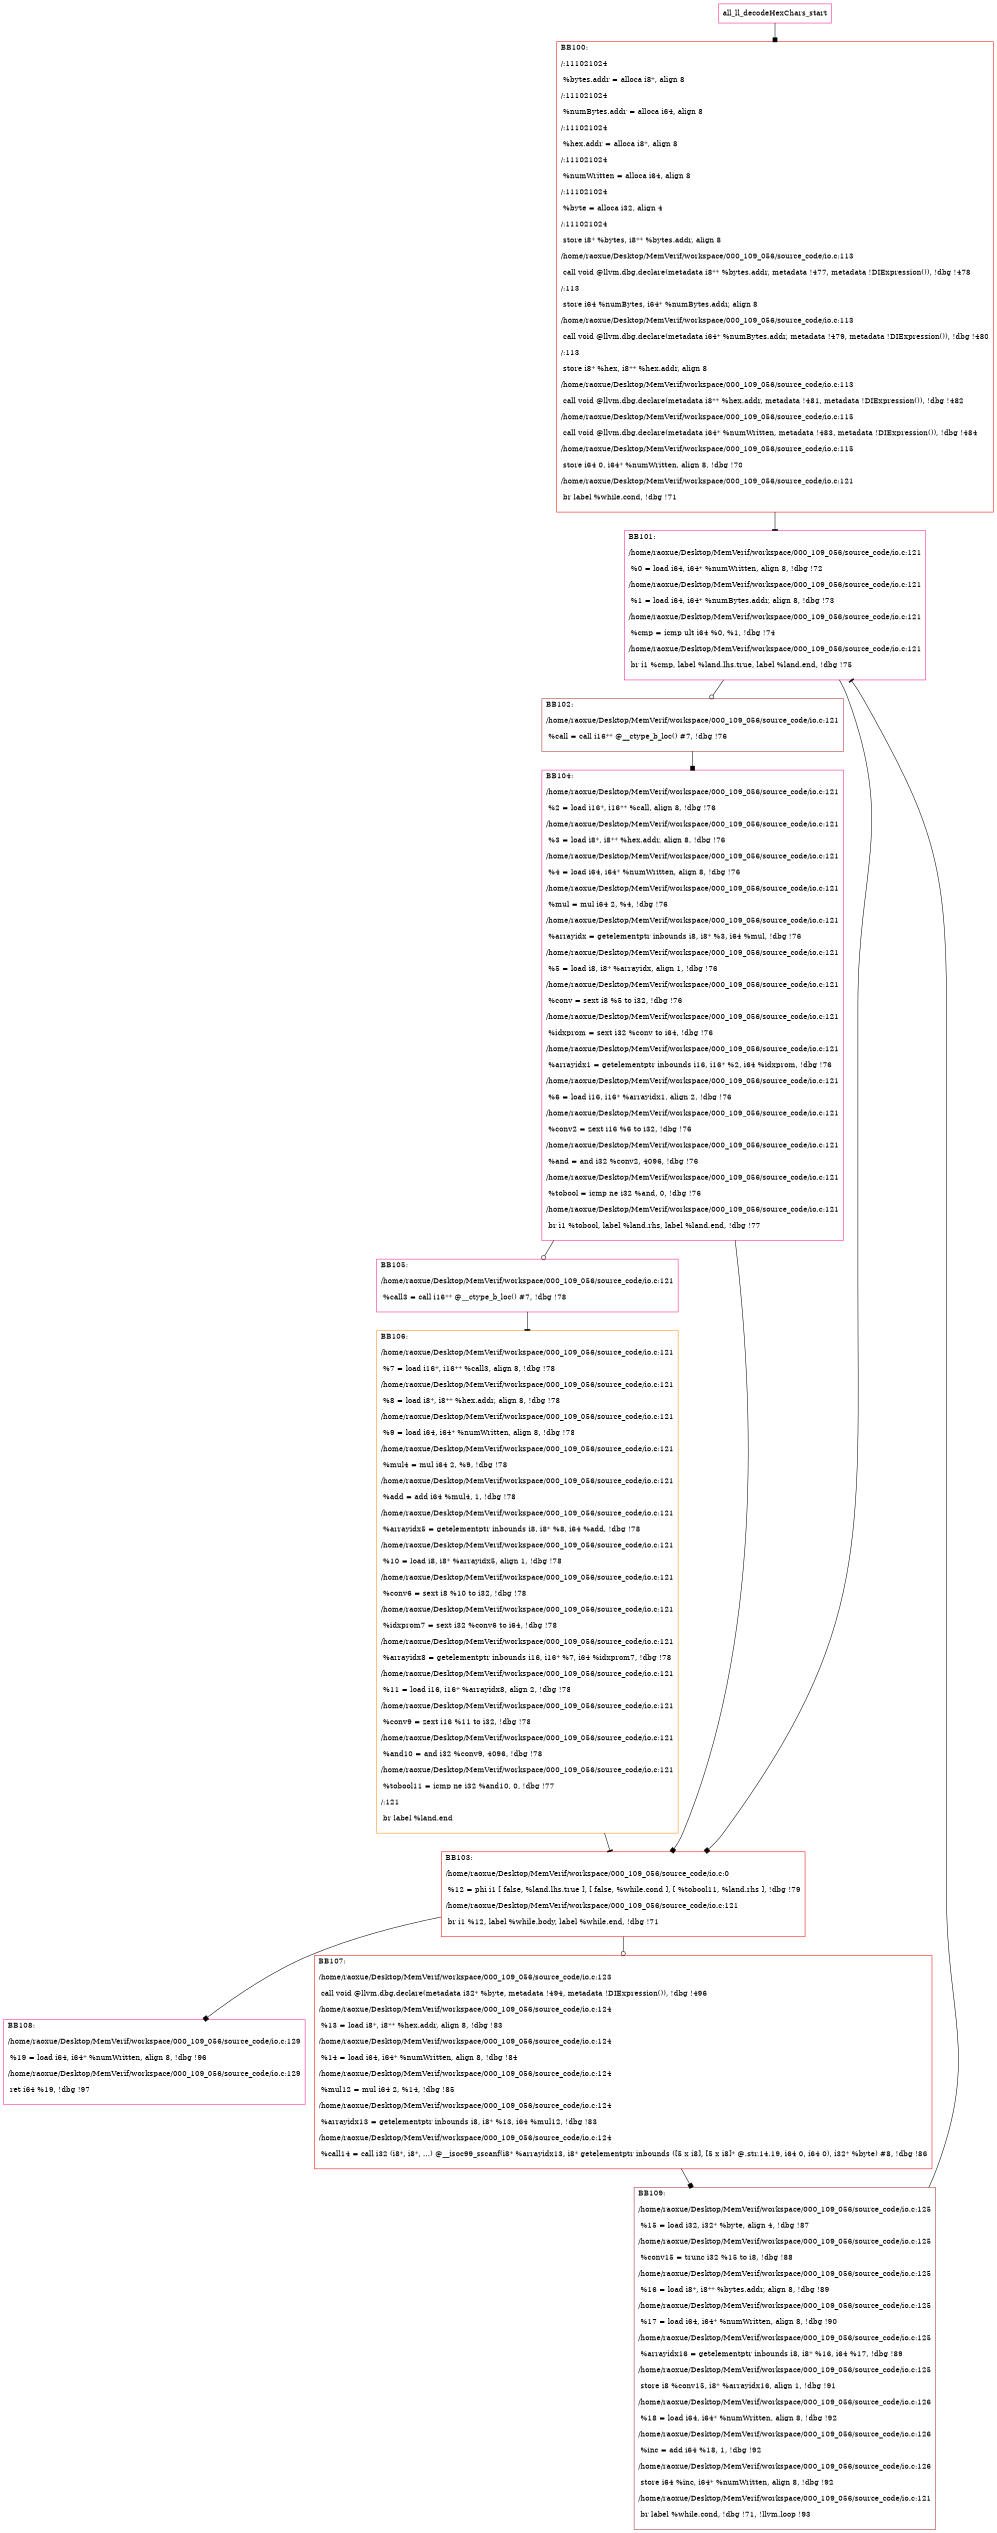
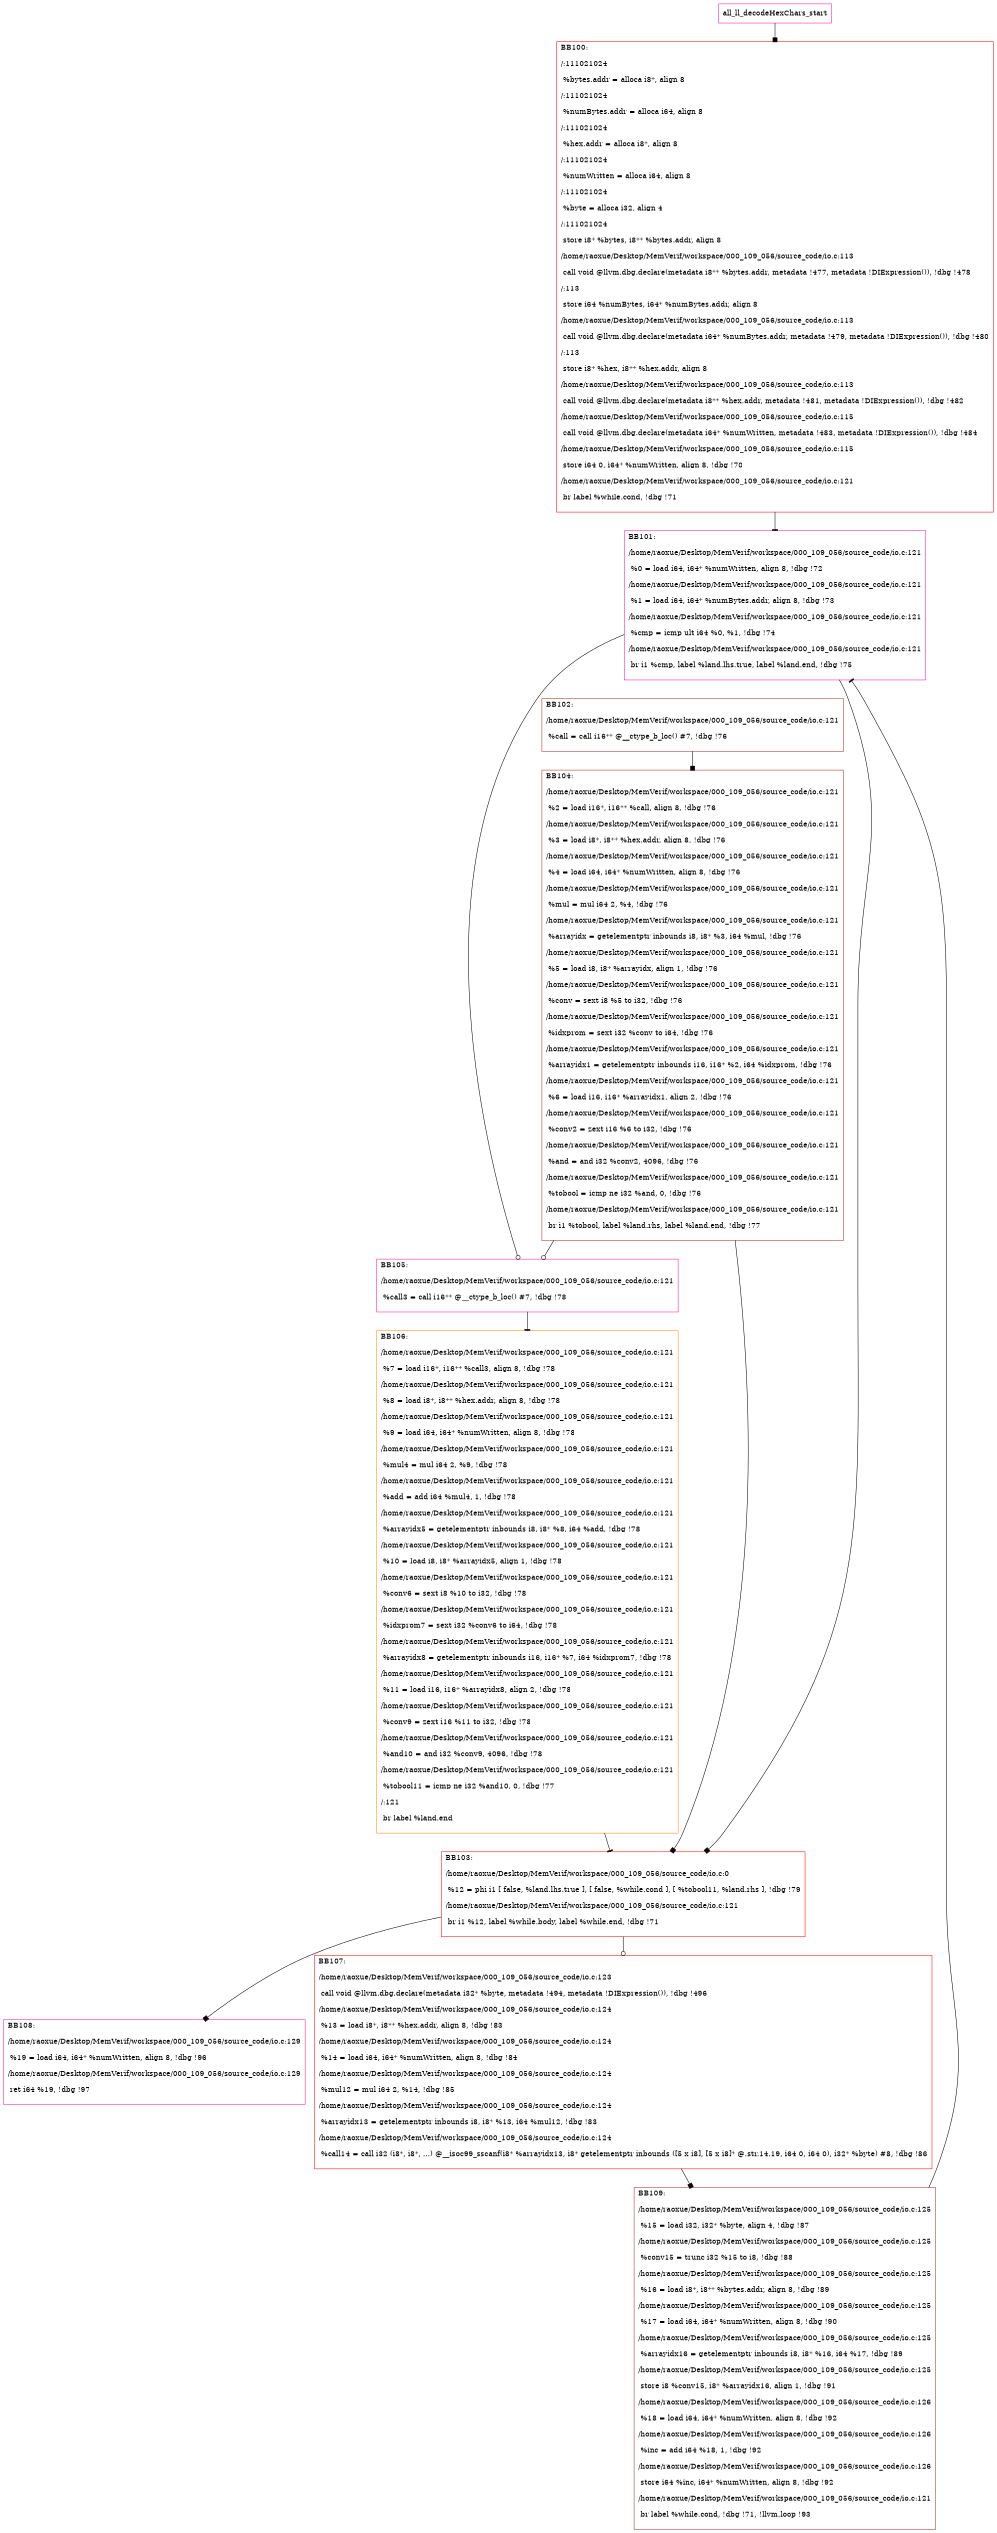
  digraph {
    node [color=deeppink shape=record]
    edge [arrowhead=box]
    n1 [label="{all_ll_decodeHexChars_start}"]
    n2 [color=red label="{BB100:\l\l/:111021024\l\n  %bytes.addr = alloca i8*, align 8\l\n/:111021024\l\n  %numBytes.addr = alloca i64, align 8\l\n/:111021024\l\n  %hex.addr = alloca i8*, align 8\l\n/:111021024\l\n  %numWritten = alloca i64, align 8\l\n/:111021024\l\n  %byte = alloca i32, align 4\l\n/:111021024\l\n  store i8* %bytes, i8** %bytes.addr, align 8\l\n/home/raoxue/Desktop/MemVerif/workspace/000_109_056/source_code/io.c:113\l\n  call void @llvm.dbg.declare(metadata i8** %bytes.addr, metadata !477, metadata !DIExpression()), !dbg !478\l\n/:113\l\n  store i64 %numBytes, i64* %numBytes.addr, align 8\l\n/home/raoxue/Desktop/MemVerif/workspace/000_109_056/source_code/io.c:113\l\n  call void @llvm.dbg.declare(metadata i64* %numBytes.addr, metadata !479, metadata !DIExpression()), !dbg !480\l\n/:113\l\n  store i8* %hex, i8** %hex.addr, align 8\l\n/home/raoxue/Desktop/MemVerif/workspace/000_109_056/source_code/io.c:113\l\n  call void @llvm.dbg.declare(metadata i8** %hex.addr, metadata !481, metadata !DIExpression()), !dbg !482\l\n/home/raoxue/Desktop/MemVerif/workspace/000_109_056/source_code/io.c:115\l\n  call void @llvm.dbg.declare(metadata i64* %numWritten, metadata !483, metadata !DIExpression()), !dbg !484\l\n/home/raoxue/Desktop/MemVerif/workspace/000_109_056/source_code/io.c:115\l\n  store i64 0, i64* %numWritten, align 8, !dbg !70\l\n/home/raoxue/Desktop/MemVerif/workspace/000_109_056/source_code/io.c:121\l\n  br label %while.cond, !dbg !71\l\n}"]
    n3 [label="{BB101:\l\l/home/raoxue/Desktop/MemVerif/workspace/000_109_056/source_code/io.c:121\l\n  %0 = load i64, i64* %numWritten, align 8, !dbg !72\l\n/home/raoxue/Desktop/MemVerif/workspace/000_109_056/source_code/io.c:121\l\n  %1 = load i64, i64* %numBytes.addr, align 8, !dbg !73\l\n/home/raoxue/Desktop/MemVerif/workspace/000_109_056/source_code/io.c:121\l\n  %cmp = icmp ult i64 %0, %1, !dbg !74\l\n/home/raoxue/Desktop/MemVerif/workspace/000_109_056/source_code/io.c:121\l\n  br i1 %cmp, label %land.lhs.true, label %land.end, !dbg !75\l\n}"]
    n4 [color=brown label="{BB102:\l\l/home/raoxue/Desktop/MemVerif/workspace/000_109_056/source_code/io.c:121\l\n  %call = call i16** @__ctype_b_loc() #7, !dbg !76\l\n}"]
    n5 [color=red label="{BB103:\l\l/home/raoxue/Desktop/MemVerif/workspace/000_109_056/source_code/io.c:0\l\n  %12 = phi i1 [ false, %land.lhs.true ], [ false, %while.cond ], [ %tobool11, %land.rhs ], !dbg !79\l\n/home/raoxue/Desktop/MemVerif/workspace/000_109_056/source_code/io.c:121\l\n  br i1 %12, label %while.body, label %while.end, !dbg !71\l\n}"]
-   n6 [label="{BB104:\l\l/home/raoxue/Desktop/MemVerif/workspace/000_109_056/source_code/io.c:121\l\n  %2 = load i16*, i16** %call, align 8, !dbg !76\l\n/home/raoxue/Desktop/MemVerif/workspace/000_109_056/source_code/io.c:121\l\n  %3 = load i8*, i8** %hex.addr, align 8, !dbg !76\l\n/home/raoxue/Desktop/MemVerif/workspace/000_109_056/source_code/io.c:121\l\n  %4 = load i64, i64* %numWritten, align 8, !dbg !76\l\n/home/raoxue/Desktop/MemVerif/workspace/000_109_056/source_code/io.c:121\l\n  %mul = mul i64 2, %4, !dbg !76\l\n/home/raoxue/Desktop/MemVerif/workspace/000_109_056/source_code/io.c:121\l\n  %arrayidx = getelementptr inbounds i8, i8* %3, i64 %mul, !dbg !76\l\n/home/raoxue/Desktop/MemVerif/workspace/000_109_056/source_code/io.c:121\l\n  %5 = load i8, i8* %arrayidx, align 1, !dbg !76\l\n/home/raoxue/Desktop/MemVerif/workspace/000_109_056/source_code/io.c:121\l\n  %conv = sext i8 %5 to i32, !dbg !76\l\n/home/raoxue/Desktop/MemVerif/workspace/000_109_056/source_code/io.c:121\l\n  %idxprom = sext i32 %conv to i64, !dbg !76\l\n/home/raoxue/Desktop/MemVerif/workspace/000_109_056/source_code/io.c:121\l\n  %arrayidx1 = getelementptr inbounds i16, i16* %2, i64 %idxprom, !dbg !76\l\n/home/raoxue/Desktop/MemVerif/workspace/000_109_056/source_code/io.c:121\l\n  %6 = load i16, i16* %arrayidx1, align 2, !dbg !76\l\n/home/raoxue/Desktop/MemVerif/workspace/000_109_056/source_code/io.c:121\l\n  %conv2 = zext i16 %6 to i32, !dbg !76\l\n/home/raoxue/Desktop/MemVerif/workspace/000_109_056/source_code/io.c:121\l\n  %and = and i32 %conv2, 4096, !dbg !76\l\n/home/raoxue/Desktop/MemVerif/workspace/000_109_056/source_code/io.c:121\l\n  %tobool = icmp ne i32 %and, 0, !dbg !76\l\n/home/raoxue/Desktop/MemVerif/workspace/000_109_056/source_code/io.c:121\l\n  br i1 %tobool, label %land.rhs, label %land.end, !dbg !77\l\n}"]
+   n6 [color=brown label="{BB104:\l\l/home/raoxue/Desktop/MemVerif/workspace/000_109_056/source_code/io.c:121\l\n  %2 = load i16*, i16** %call, align 8, !dbg !76\l\n/home/raoxue/Desktop/MemVerif/workspace/000_109_056/source_code/io.c:121\l\n  %3 = load i8*, i8** %hex.addr, align 8, !dbg !76\l\n/home/raoxue/Desktop/MemVerif/workspace/000_109_056/source_code/io.c:121\l\n  %4 = load i64, i64* %numWritten, align 8, !dbg !76\l\n/home/raoxue/Desktop/MemVerif/workspace/000_109_056/source_code/io.c:121\l\n  %mul = mul i64 2, %4, !dbg !76\l\n/home/raoxue/Desktop/MemVerif/workspace/000_109_056/source_code/io.c:121\l\n  %arrayidx = getelementptr inbounds i8, i8* %3, i64 %mul, !dbg !76\l\n/home/raoxue/Desktop/MemVerif/workspace/000_109_056/source_code/io.c:121\l\n  %5 = load i8, i8* %arrayidx, align 1, !dbg !76\l\n/home/raoxue/Desktop/MemVerif/workspace/000_109_056/source_code/io.c:121\l\n  %conv = sext i8 %5 to i32, !dbg !76\l\n/home/raoxue/Desktop/MemVerif/workspace/000_109_056/source_code/io.c:121\l\n  %idxprom = sext i32 %conv to i64, !dbg !76\l\n/home/raoxue/Desktop/MemVerif/workspace/000_109_056/source_code/io.c:121\l\n  %arrayidx1 = getelementptr inbounds i16, i16* %2, i64 %idxprom, !dbg !76\l\n/home/raoxue/Desktop/MemVerif/workspace/000_109_056/source_code/io.c:121\l\n  %6 = load i16, i16* %arrayidx1, align 2, !dbg !76\l\n/home/raoxue/Desktop/MemVerif/workspace/000_109_056/source_code/io.c:121\l\n  %conv2 = zext i16 %6 to i32, !dbg !76\l\n/home/raoxue/Desktop/MemVerif/workspace/000_109_056/source_code/io.c:121\l\n  %and = and i32 %conv2, 4096, !dbg !76\l\n/home/raoxue/Desktop/MemVerif/workspace/000_109_056/source_code/io.c:121\l\n  %tobool = icmp ne i32 %and, 0, !dbg !76\l\n/home/raoxue/Desktop/MemVerif/workspace/000_109_056/source_code/io.c:121\l\n  br i1 %tobool, label %land.rhs, label %land.end, !dbg !77\l\n}"]
    n7 [color=red label="{BB107:\l\l/home/raoxue/Desktop/MemVerif/workspace/000_109_056/source_code/io.c:123\l\n  call void @llvm.dbg.declare(metadata i32* %byte, metadata !494, metadata !DIExpression()), !dbg !496\l\n/home/raoxue/Desktop/MemVerif/workspace/000_109_056/source_code/io.c:124\l\n  %13 = load i8*, i8** %hex.addr, align 8, !dbg !83\l\n/home/raoxue/Desktop/MemVerif/workspace/000_109_056/source_code/io.c:124\l\n  %14 = load i64, i64* %numWritten, align 8, !dbg !84\l\n/home/raoxue/Desktop/MemVerif/workspace/000_109_056/source_code/io.c:124\l\n  %mul12 = mul i64 2, %14, !dbg !85\l\n/home/raoxue/Desktop/MemVerif/workspace/000_109_056/source_code/io.c:124\l\n  %arrayidx13 = getelementptr inbounds i8, i8* %13, i64 %mul12, !dbg !83\l\n/home/raoxue/Desktop/MemVerif/workspace/000_109_056/source_code/io.c:124\l\n  %call14 = call i32 (i8*, i8*, ...) @__isoc99_sscanf(i8* %arrayidx13, i8* getelementptr inbounds ([5 x i8], [5 x i8]* @.str.14.19, i64 0, i64 0), i32* %byte) #8, !dbg !86\l\n}"]
    n8 [label="{BB108:\l\l/home/raoxue/Desktop/MemVerif/workspace/000_109_056/source_code/io.c:129\l\n  %19 = load i64, i64* %numWritten, align 8, !dbg !96\l\n/home/raoxue/Desktop/MemVerif/workspace/000_109_056/source_code/io.c:129\l\n  ret i64 %19, !dbg !97\l\n}"]
    n9 [label="{BB105:\l\l/home/raoxue/Desktop/MemVerif/workspace/000_109_056/source_code/io.c:121\l\n  %call3 = call i16** @__ctype_b_loc() #7, !dbg !78\l\n}"]
    n10 [color=brown label="{BB109:\l\l/home/raoxue/Desktop/MemVerif/workspace/000_109_056/source_code/io.c:125\l\n  %15 = load i32, i32* %byte, align 4, !dbg !87\l\n/home/raoxue/Desktop/MemVerif/workspace/000_109_056/source_code/io.c:125\l\n  %conv15 = trunc i32 %15 to i8, !dbg !88\l\n/home/raoxue/Desktop/MemVerif/workspace/000_109_056/source_code/io.c:125\l\n  %16 = load i8*, i8** %bytes.addr, align 8, !dbg !89\l\n/home/raoxue/Desktop/MemVerif/workspace/000_109_056/source_code/io.c:125\l\n  %17 = load i64, i64* %numWritten, align 8, !dbg !90\l\n/home/raoxue/Desktop/MemVerif/workspace/000_109_056/source_code/io.c:125\l\n  %arrayidx16 = getelementptr inbounds i8, i8* %16, i64 %17, !dbg !89\l\n/home/raoxue/Desktop/MemVerif/workspace/000_109_056/source_code/io.c:125\l\n  store i8 %conv15, i8* %arrayidx16, align 1, !dbg !91\l\n/home/raoxue/Desktop/MemVerif/workspace/000_109_056/source_code/io.c:126\l\n  %18 = load i64, i64* %numWritten, align 8, !dbg !92\l\n/home/raoxue/Desktop/MemVerif/workspace/000_109_056/source_code/io.c:126\l\n  %inc = add i64 %18, 1, !dbg !92\l\n/home/raoxue/Desktop/MemVerif/workspace/000_109_056/source_code/io.c:126\l\n  store i64 %inc, i64* %numWritten, align 8, !dbg !92\l\n/home/raoxue/Desktop/MemVerif/workspace/000_109_056/source_code/io.c:121\l\n  br label %while.cond, !dbg !71, !llvm.loop !93\l\n}"]
    n11 [color=darkorange label="{BB106:\l\l/home/raoxue/Desktop/MemVerif/workspace/000_109_056/source_code/io.c:121\l\n  %7 = load i16*, i16** %call3, align 8, !dbg !78\l\n/home/raoxue/Desktop/MemVerif/workspace/000_109_056/source_code/io.c:121\l\n  %8 = load i8*, i8** %hex.addr, align 8, !dbg !78\l\n/home/raoxue/Desktop/MemVerif/workspace/000_109_056/source_code/io.c:121\l\n  %9 = load i64, i64* %numWritten, align 8, !dbg !78\l\n/home/raoxue/Desktop/MemVerif/workspace/000_109_056/source_code/io.c:121\l\n  %mul4 = mul i64 2, %9, !dbg !78\l\n/home/raoxue/Desktop/MemVerif/workspace/000_109_056/source_code/io.c:121\l\n  %add = add i64 %mul4, 1, !dbg !78\l\n/home/raoxue/Desktop/MemVerif/workspace/000_109_056/source_code/io.c:121\l\n  %arrayidx5 = getelementptr inbounds i8, i8* %8, i64 %add, !dbg !78\l\n/home/raoxue/Desktop/MemVerif/workspace/000_109_056/source_code/io.c:121\l\n  %10 = load i8, i8* %arrayidx5, align 1, !dbg !78\l\n/home/raoxue/Desktop/MemVerif/workspace/000_109_056/source_code/io.c:121\l\n  %conv6 = sext i8 %10 to i32, !dbg !78\l\n/home/raoxue/Desktop/MemVerif/workspace/000_109_056/source_code/io.c:121\l\n  %idxprom7 = sext i32 %conv6 to i64, !dbg !78\l\n/home/raoxue/Desktop/MemVerif/workspace/000_109_056/source_code/io.c:121\l\n  %arrayidx8 = getelementptr inbounds i16, i16* %7, i64 %idxprom7, !dbg !78\l\n/home/raoxue/Desktop/MemVerif/workspace/000_109_056/source_code/io.c:121\l\n  %11 = load i16, i16* %arrayidx8, align 2, !dbg !78\l\n/home/raoxue/Desktop/MemVerif/workspace/000_109_056/source_code/io.c:121\l\n  %conv9 = zext i16 %11 to i32, !dbg !78\l\n/home/raoxue/Desktop/MemVerif/workspace/000_109_056/source_code/io.c:121\l\n  %and10 = and i32 %conv9, 4096, !dbg !78\l\n/home/raoxue/Desktop/MemVerif/workspace/000_109_056/source_code/io.c:121\l\n  %tobool11 = icmp ne i32 %and10, 0, !dbg !77\l\n/:121\l\n  br label %land.end\l\n}"]
    n1 -> n2
    n2 -> n3 [arrowhead=tee]
-   n3 -> n4 [arrowhead=odot]
+   n3 -> n9 [arrowhead=odot]
    n3 -> n5
    n4 -> n6
    n5 -> n7 [arrowhead=odot]
    n5 -> n8
    n6 -> n5
    n6 -> n9 [arrowhead=odot]
    n7 -> n10
    n9 -> n11 [arrowhead=tee]
    n10 -> n3 [arrowhead=tee]
    n11 -> n5 [arrowhead=tee]
  }
